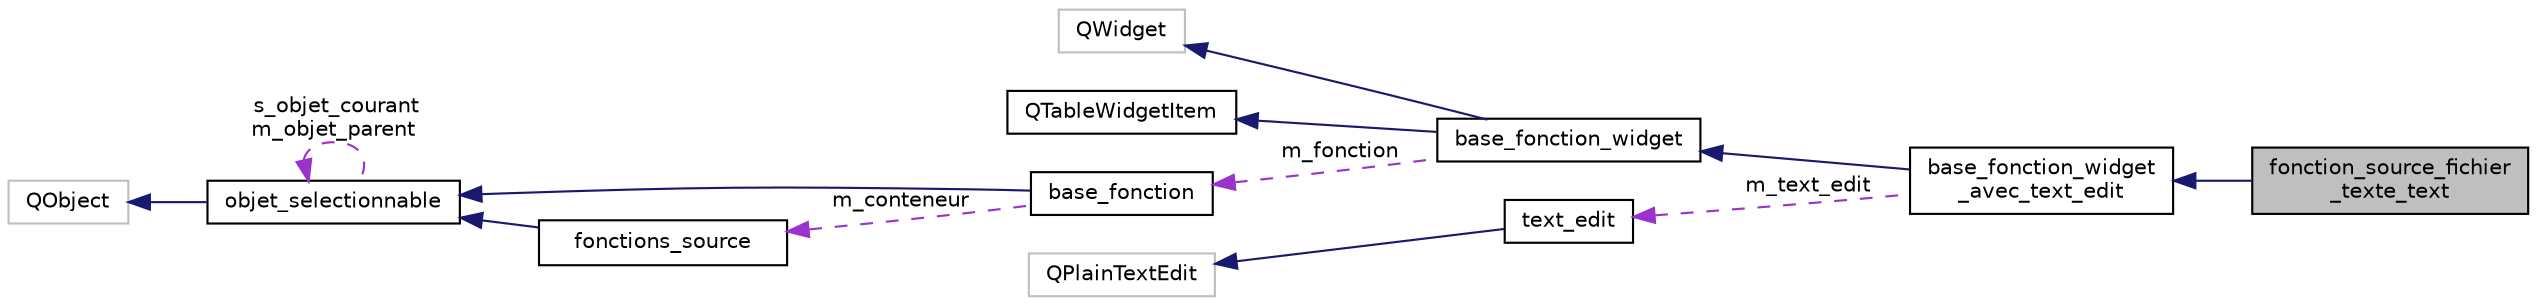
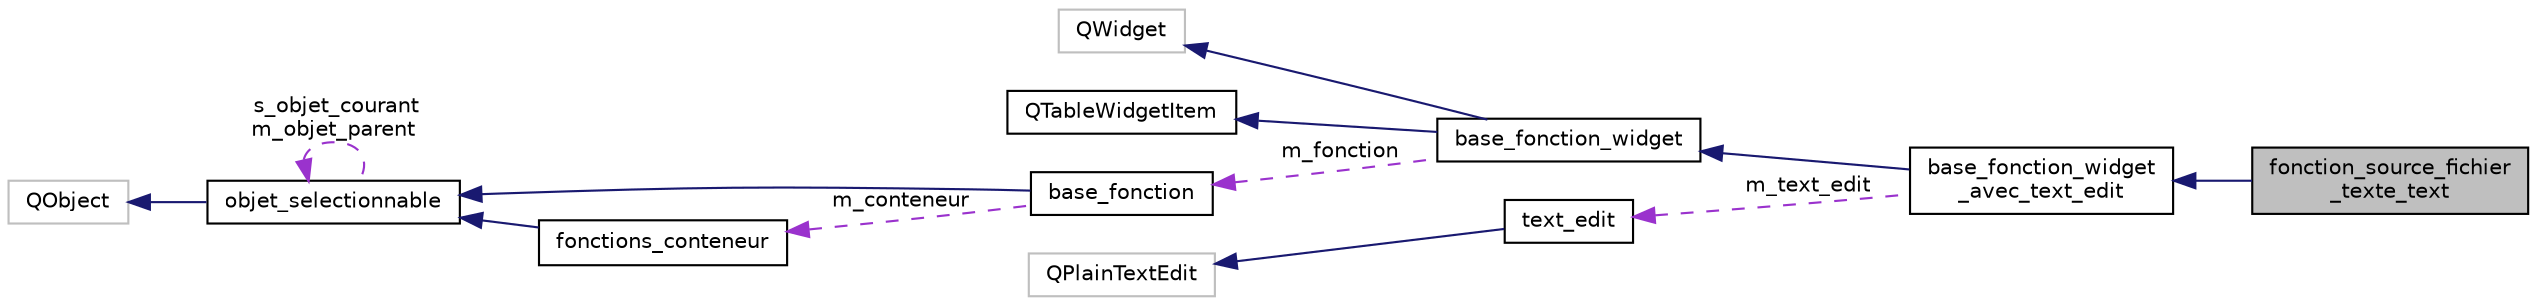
  digraph {
    rankdir=LR
    node [color=black fillcolor=white fontname=Helvetica fontsize=10 shape=record style=filled]
    edge [color=midnightblue dir=back fontname=Helvetica fontsize=10 labelfontname=Helvetica labelfontsize=10 style=solid]
    n1 [fillcolor=grey75 fontcolor=black height=0.2 label="fonction_source_fichier\l_texte_text" width=0.4]
    n2 [height=0.2 label="base_fonction_widget\l_avec_text_edit" width=0.4]
    n3 [height=0.2 label=base_fonction_widget width=0.4]
    n4 [color=grey75 height=0.2 label=QWidget width=0.4]
    n5 [height=0.2 label=QTableWidgetItem width=0.4]
    n6 [height=0.2 label=base_fonction width=0.4]
    n7 [height=0.2 label=objet_selectionnable width=0.4]
-   n8 [height=0.2 label=fonctions_source width=0.4]
+   n8 [height=0.2 label=fonctions_conteneur width=0.4]
    n9 [color=grey75 height=0.2 label=QObject width=0.4]
    n10 [height=0.2 label=text_edit width=0.4]
    n11 [color=grey75 height=0.2 label=QPlainTextEdit width=0.4]
    n2 -> n1
    n3 -> n2
    n4 -> n3
    n5 -> n3
    n6 -> n3 [color=darkorchid3 label=" m_fonction" style=dashed]
    n7 -> n6
    n7 -> n7 [color=darkorchid3 label=" s_objet_courant\nm_objet_parent" style=dashed]
    n7 -> n8
    n8 -> n6 [color=darkorchid3 label=" m_conteneur" style=dashed]
    n9 -> n7
    n10 -> n2 [color=darkorchid3 label=" m_text_edit" style=dashed]
    n11 -> n10
  }
